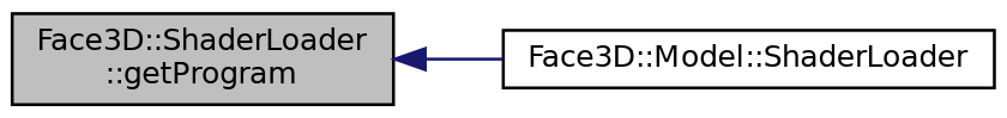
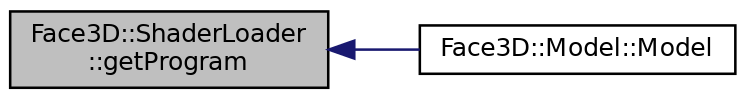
  digraph {
    rankdir=LR
    node [color=black fontname=Helvetica fontsize=10 shape=record style=filled]
    n1 [fillcolor=grey75 fontcolor=black height=0.2 label="Face3D::ShaderLoader\l::getProgram" width=0.4]
-   n2 [fillcolor=white height=0.2 label="Face3D::Model::ShaderLoader" width=0.4]
+   n2 [fillcolor=white height=0.2 label="Face3D::Model::Model" width=0.4]
    n1 -> n2 [color=midnightblue dir=back fontname=Helvetica fontsize=10 labelfontname=Helvetica labelfontsize=10 style=solid]
  }
